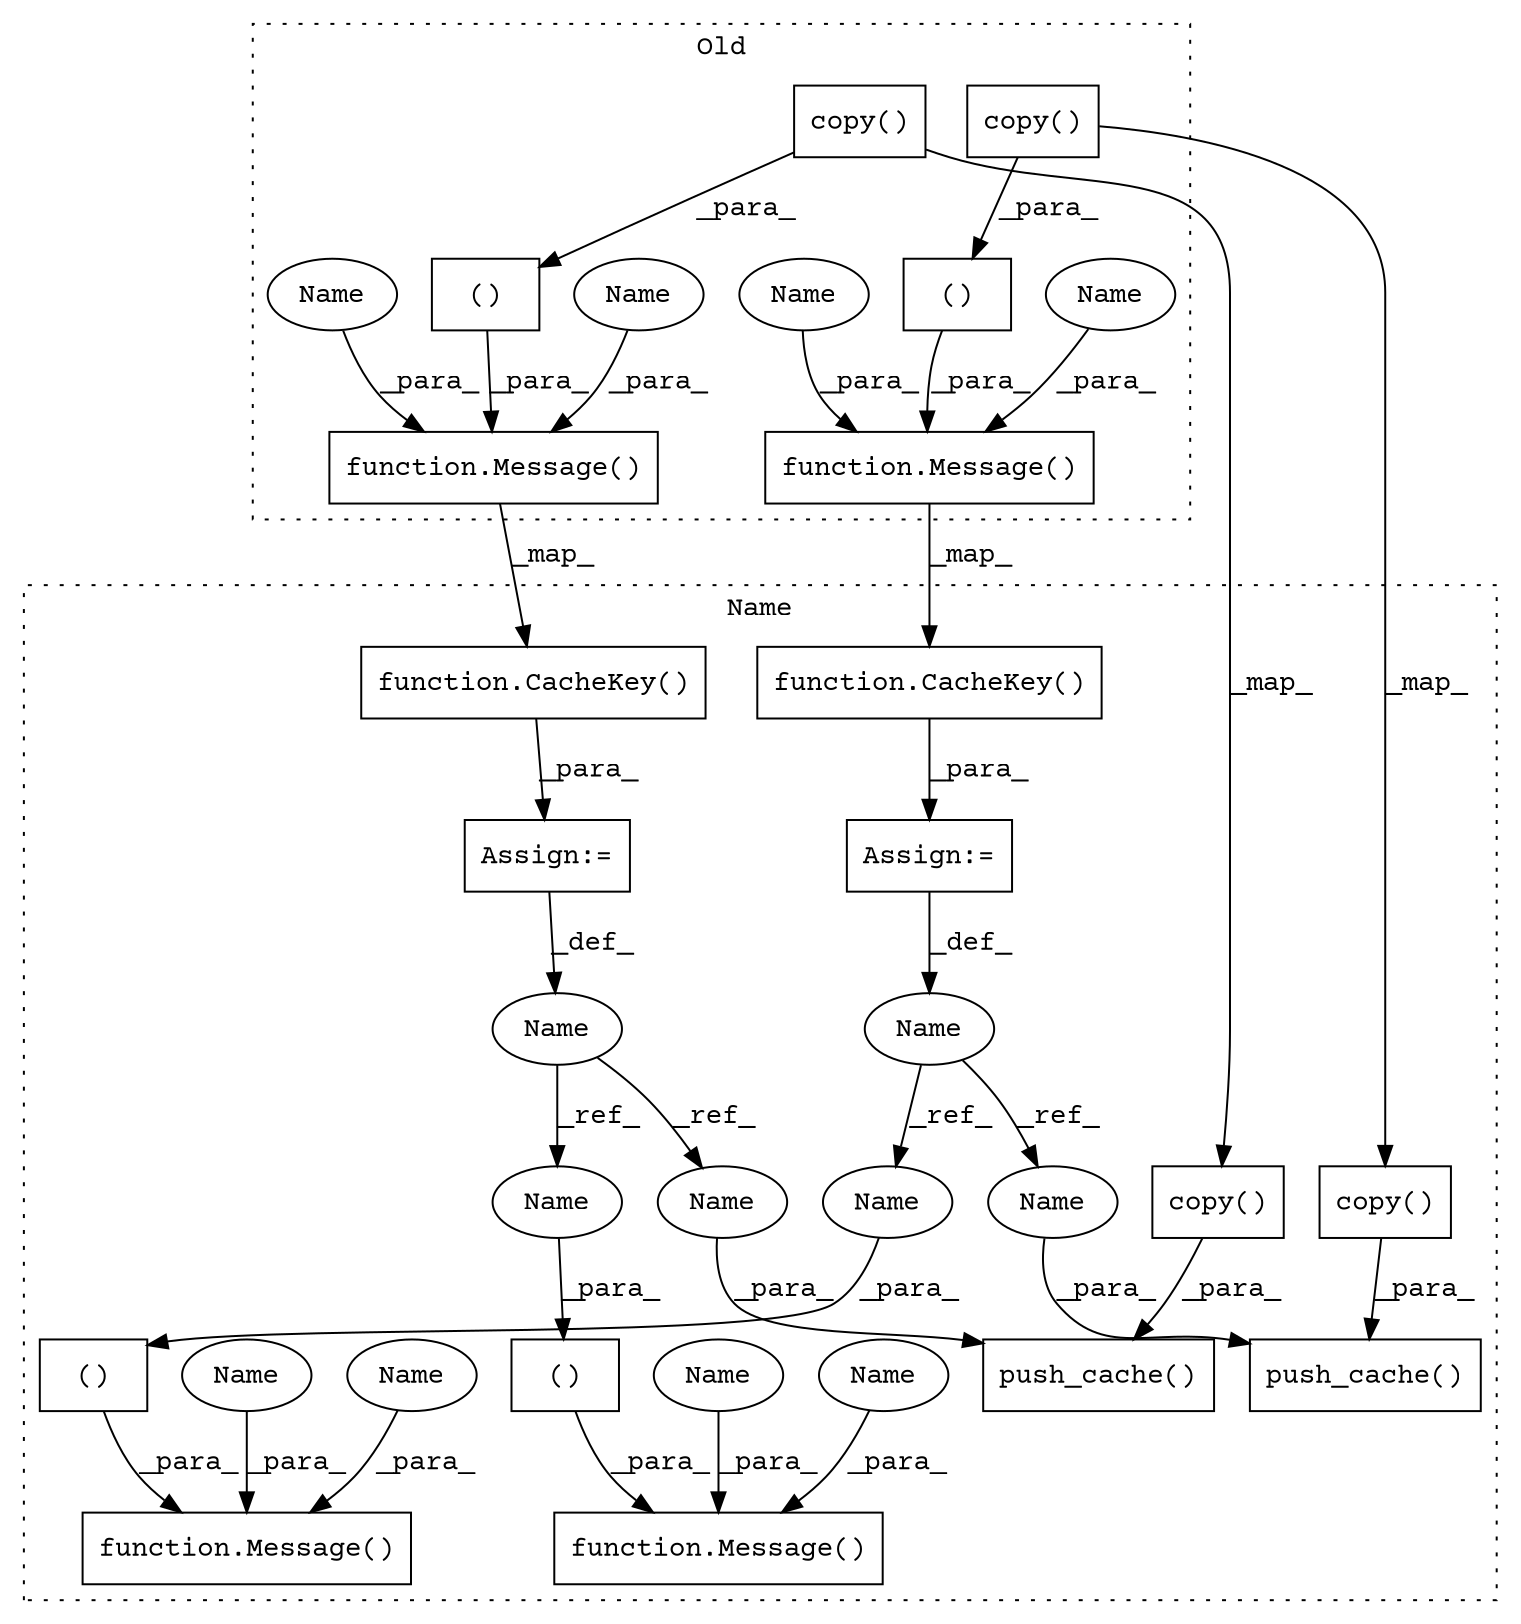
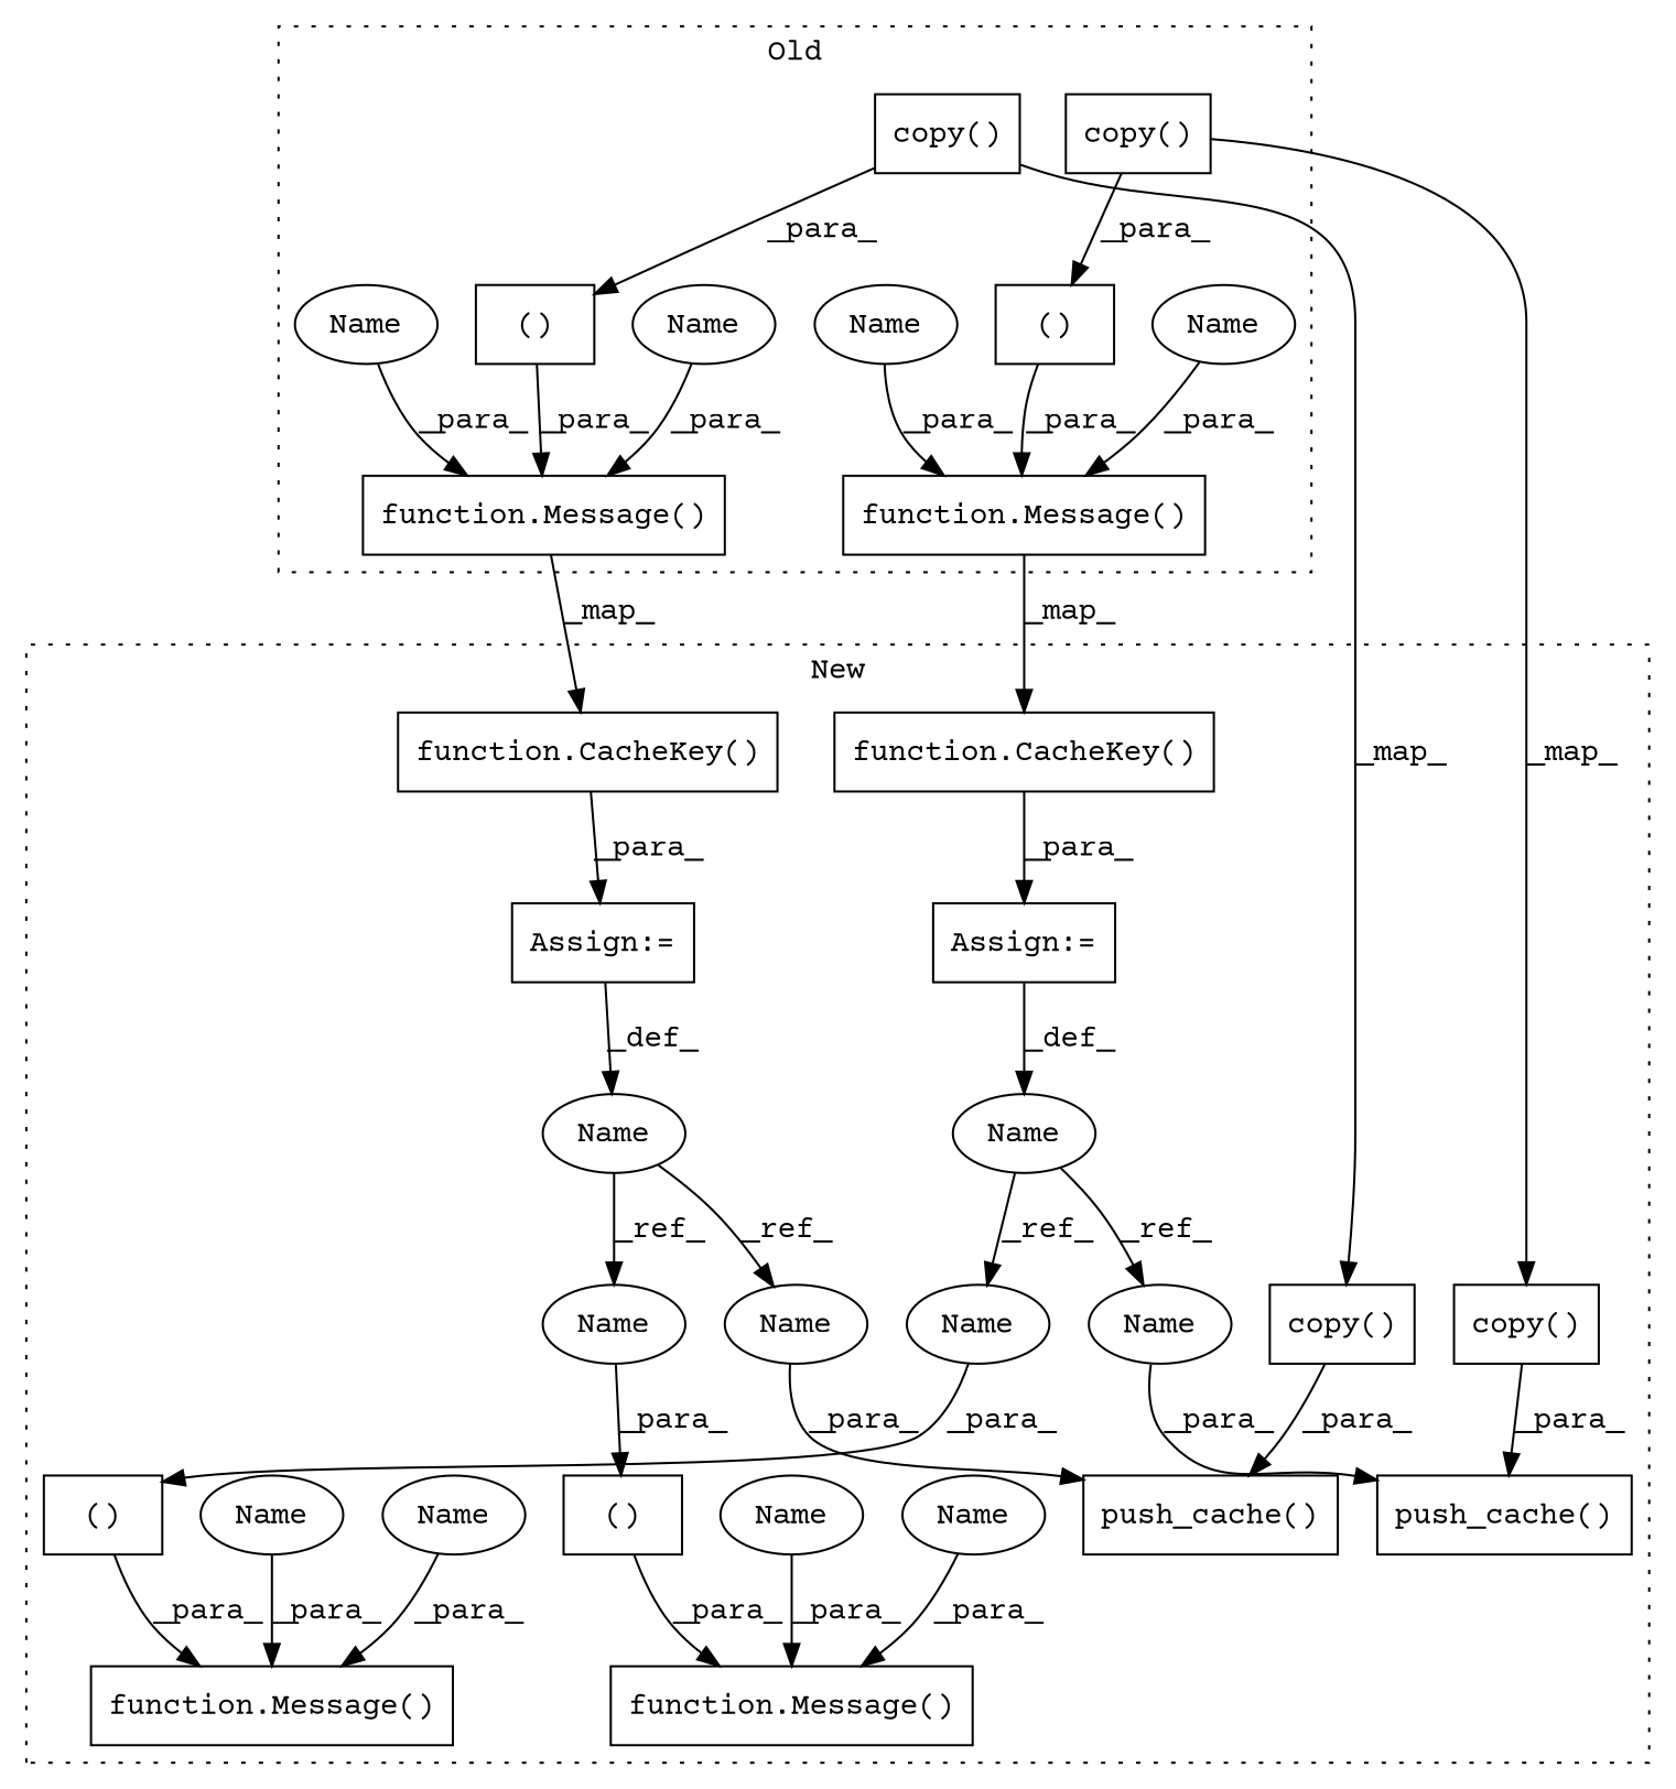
  digraph {
    fontname="Courier Prime"
    node [a=87 l=3 shape=box fontname="Courier Prime"]
    edge [fontname="Courier Prime"]
    n1 [a=75 l="8,1" label="function.Message()" s="2584,2657"]
    n2 [a=54 l=0 label="()" s=2655]
    n3 [a=75 l=25 label="copy()" s=2630]
    n4 [a=75 l="8,1" label="function.Message()" s="2855,2933"]
    n5 [a=54 l=0 label="()" s=2931]
    n6 [a=75 l=25 label="copy()" s=2906]
    n7 [l=4 label=Name s=2876 shape=ellipse]
    n8 [l=4 label=Name s=2605 shape=ellipse]
    n9 [l=1 label=Name s=2592 shape=ellipse]
    n10 [l=1 label=Name s=2863 shape=ellipse]
    n11 [a=75 l="9,1" label="function.CacheKey()" s="2612,2659"]
    n12 [a=75 l="8,1" label="function.Message()" s="2754,2805"]
    n13 [a=54 l=0 label="()" s=2803]
    n14 [a=75 l="30,1" label="push_cache()" s="2673,2733"]
    n15 [label=Name s=2606 shape=ellipse]
    n16 [a=75 l=25 label="copy()" s=2708]
    n17 [a=68 label="Assign:=" s=2609]
    n18 [a=75 l="8,1" label="function.Message()" s="3144,3200"]
    n19 [a=54 l=0 label="()" s=3198]
    n20 [label=Name s=2996 shape=ellipse]
    n21 [a=75 l="30,1" label="push_cache()" s="3063,3123"]
    n22 [a=68 label="Assign:=" s=2999]
    n23 [a=75 l="9,1" label="function.CacheKey()" s="3002,3049"]
    n24 [a=75 l=25 label="copy()" s=3098]
    n25 [l=1 label=Name s=2762 shape=ellipse]
    n26 [l=1 label=Name s=3152 shape=ellipse]
    n27 [l=4 label=Name s=2775 shape=ellipse]
    n28 [l=4 label=Name s=3165 shape=ellipse]
    n29 [label=Name s=3195 shape=ellipse]
    n30 [label=Name s=3093 shape=ellipse]
    n31 [label=Name s=2800 shape=ellipse]
    n32 [label=Name s=2703 shape=ellipse]
    subgraph cluster_1 {
      label=Old
      style=dotted
      n1
      n2
      n3
      n4
      n5
      n6
      n7
      n8
      n9
      n10
    }
    subgraph cluster_2 {
-     label=Name
+     label=New
      style=dotted
      n11
      n12
      n13
      n14
      n15
      n16
      n17
      n18
      n19
      n20
      n21
      n22
      n23
      n24
      n25
      n26
      n27
      n28
      n29
      n30
      n31
      n32
    }
    n1 -> n11 [label=_map_]
    n2 -> n1 [label=_para_]
    n3 -> n2 [label=_para_]
    n3 -> n16 [label=_map_]
    n4 -> n23 [label=_map_]
    n5 -> n4 [label=_para_]
    n6 -> n5 [label=_para_]
    n6 -> n24 [label=_map_]
    n7 -> n4 [label=_para_]
    n8 -> n1 [label=_para_]
    n9 -> n1 [label=_para_]
    n10 -> n4 [label=_para_]
    n11 -> n17 [label=_para_]
    n13 -> n12 [label=_para_]
    n15 -> n31 [label=_ref_]
    n15 -> n32 [label=_ref_]
    n16 -> n14 [label=_para_]
    n17 -> n15 [label=_def_]
    n19 -> n18 [label=_para_]
    n20 -> n29 [label=_ref_]
    n20 -> n30 [label=_ref_]
    n22 -> n20 [label=_def_]
    n23 -> n22 [label=_para_]
    n24 -> n21 [label=_para_]
    n25 -> n12 [label=_para_]
    n26 -> n18 [label=_para_]
    n27 -> n12 [label=_para_]
    n28 -> n18 [label=_para_]
    n29 -> n19 [label=_para_]
    n30 -> n21 [label=_para_]
    n31 -> n13 [label=_para_]
    n32 -> n14 [label=_para_]
  }
